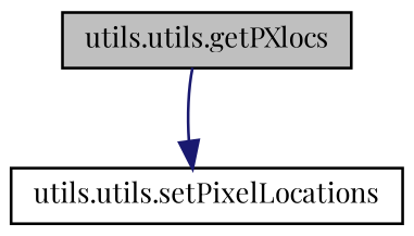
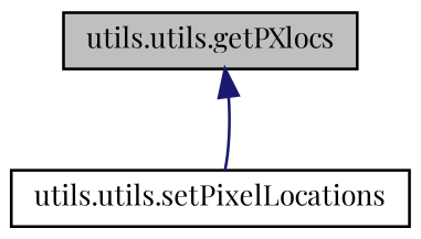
  digraph {
    rankdir=TB
    fontname="Playfair Display"
    node [color=black fontname="Playfair Display" fontsize=10 shape=record style=filled]
    n1 [fillcolor=grey75 fontcolor=black height=0.2 label="utils.utils.getPXlocs" width=0.4]
    n2 [fillcolor=white height=0.2 label="utils.utils.setPixelLocations" width=0.4]
-   n1 -> n2 [color=midnightblue fontname="Playfair Display" fontsize=10 labelfontname=Helvetica labelfontsize=10 style=solid]
+   n2 -> n1 [color=midnightblue fontname="Playfair Display" fontsize=10 labelfontname=Helvetica labelfontsize=10 style=solid]
  }
